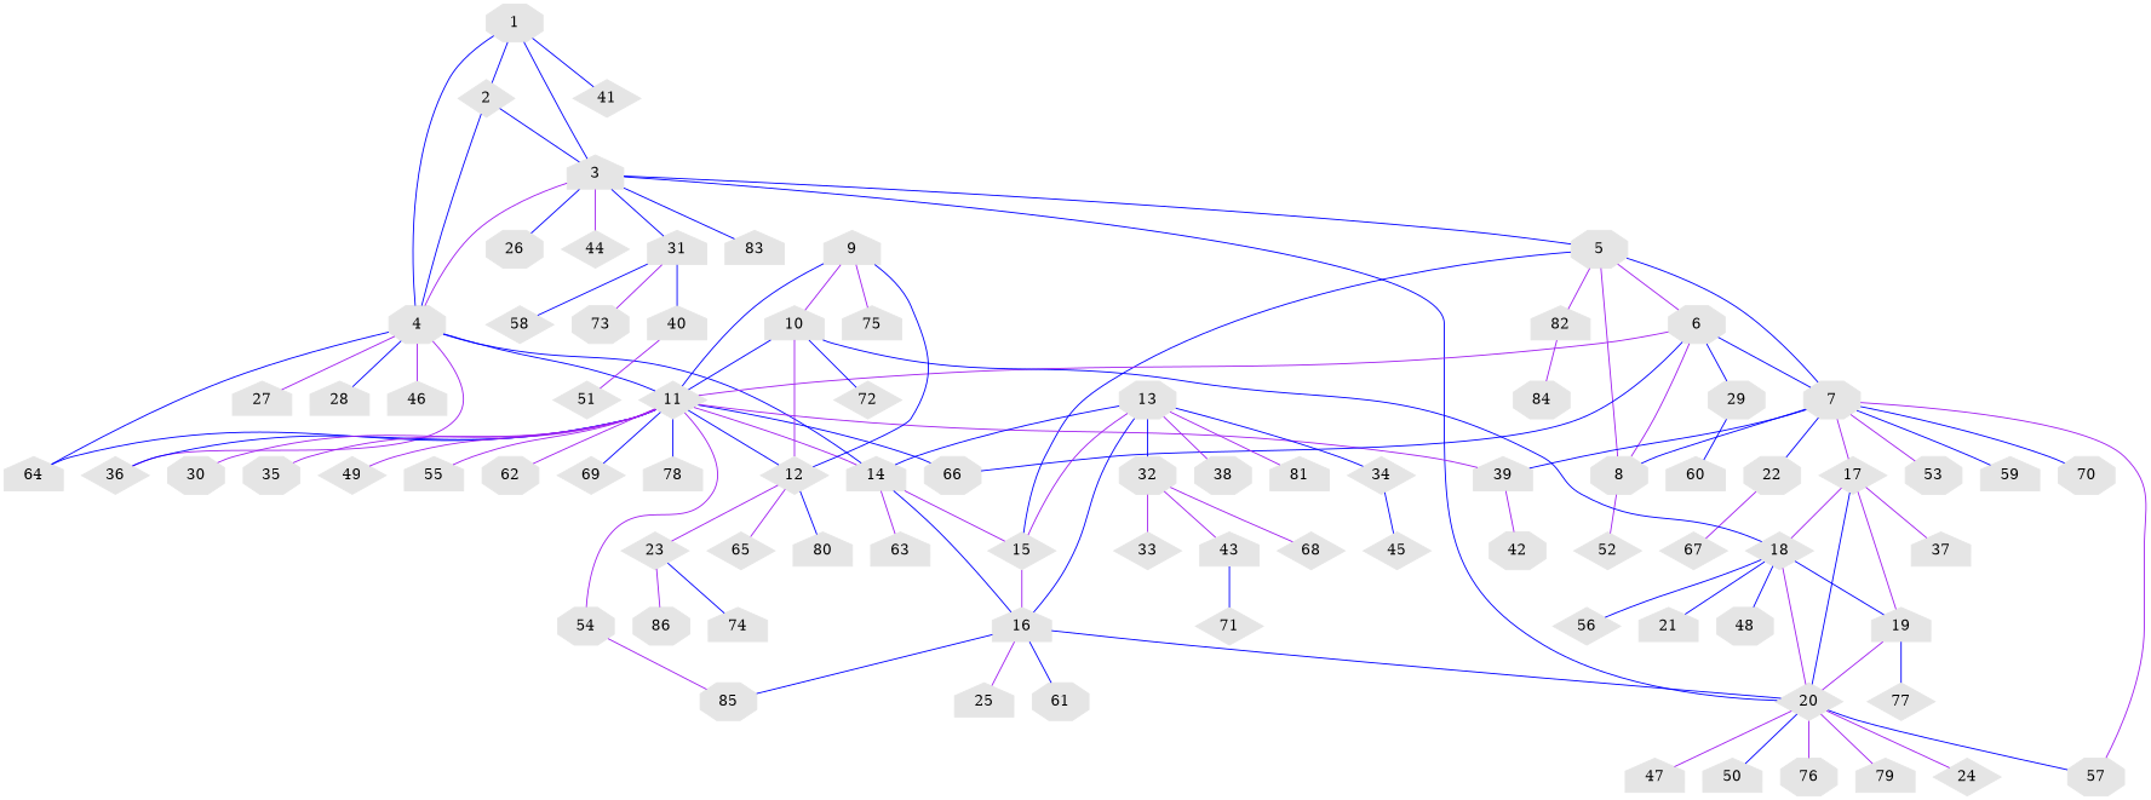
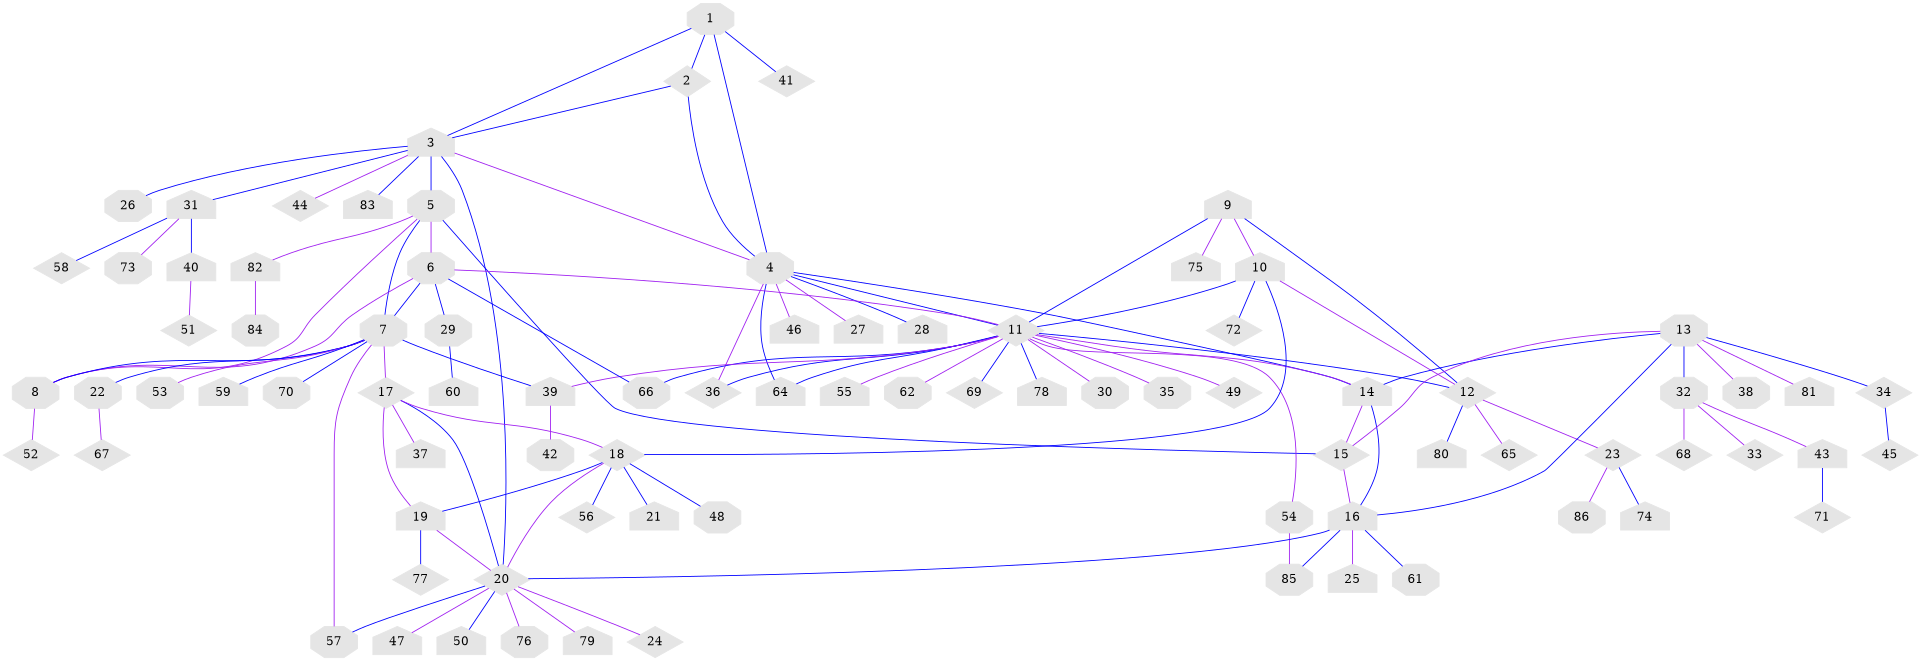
  graph {
    node [color=gray90 shape=house style=filled]
    edge [color=blue]
    1 [shape=octagon]
    2 [shape=diamond]
    3
    4 [shape=octagon]
    41 [shape=diamond]
    5 [shape=octagon]
    20 [shape=diamond]
    26 [shape=octagon]
    31
    44 [shape=diamond]
    83
    11 [shape=diamond]
    14
    27
    28
    36 [shape=diamond]
    46
    64
    6 [shape=octagon]
    7 [shape=octagon]
    8 [shape=octagon]
    15 [shape=diamond]
    82
    57 [shape=octagon]
    24 [shape=diamond]
    47
    50
    76 [shape=octagon]
    79
    40
    58 [shape=diamond]
    73 [shape=octagon]
    66 [shape=octagon]
    39
    12 [shape=diamond]
    30 [shape=octagon]
    35 [shape=octagon]
    49 [shape=diamond]
    54 [shape=octagon]
    55
    62 [shape=octagon]
    69 [shape=diamond]
    78
    16
-   63
    29 [shape=octagon]
    17 [shape=diamond]
    22 [shape=octagon]
    53 [shape=octagon]
    59
    70 [shape=octagon]
    52 [shape=diamond]
    84 [shape=octagon]
    60
    18 [shape=diamond]
    19
    37
    67 [shape=diamond]
    42 [shape=octagon]
    9
    10
    75
    72 [shape=diamond]
    23 [shape=diamond]
    65 [shape=diamond]
    80
    21
    48 [shape=octagon]
    56 [shape=diamond]
    85 [shape=octagon]
    74
    86 [shape=octagon]
    13 [shape=octagon]
    32 [shape=octagon]
    34 [shape=diamond]
    38 [shape=octagon]
    81
    25
    61 [shape=octagon]
    33 [shape=diamond]
    43
    68 [shape=diamond]
    45 [shape=diamond]
    77 [shape=diamond]
    51 [shape=diamond]
    71 [shape=diamond]
    1 -- 2
    1 -- 3
    1 -- 4
    1 -- 41
    2 -- 3
    2 -- 4
    3 -- 4 [color=purple]
    3 -- 5
    3 -- 20
    3 -- 26
    3 -- 31
    3 -- 44 [color=purple]
    3 -- 83
    4 -- 11
    4 -- 14
    4 -- 27 [color=purple]
    4 -- 28
    4 -- 36 [color=purple]
    4 -- 46 [color=purple]
    4 -- 64
    5 -- 6 [color=purple]
    5 -- 7
    5 -- 8 [color=purple]
    5 -- 15
    5 -- 82 [color=purple]
    20 -- 57
    20 -- 24 [color=purple]
    20 -- 47 [color=purple]
    20 -- 50
    20 -- 76 [color=purple]
    20 -- 79 [color=purple]
    31 -- 40
    31 -- 58
    31 -- 73 [color=purple]
    11 -- 14 [color=purple]
    11 -- 36
    11 -- 64
    11 -- 66
    11 -- 39 [color=purple]
    11 -- 12
    11 -- 30 [color=purple]
    11 -- 35 [color=purple]
    11 -- 49 [color=purple]
    11 -- 54 [color=purple]
    11 -- 55 [color=purple]
    11 -- 62 [color=purple]
    11 -- 69
    11 -- 78
    14 -- 15 [color=purple]
    14 -- 16
-   14 -- 63 [color=purple]
    6 -- 11 [color=purple]
    6 -- 7
    6 -- 8 [color=purple]
    6 -- 66
    6 -- 29
    7 -- 8
    7 -- 57 [color=purple]
    7 -- 39
    7 -- 17 [color=purple]
    7 -- 22
    7 -- 53 [color=purple]
    7 -- 59
    7 -- 70
    8 -- 52 [color=purple]
    15 -- 16 [color=purple]
    82 -- 84 [color=purple]
    40 -- 51 [color=purple]
    39 -- 42 [color=purple]
    12 -- 23 [color=purple]
    12 -- 65 [color=purple]
    12 -- 80
    54 -- 85 [color=purple]
    16 -- 20
    16 -- 85
    16 -- 25 [color=purple]
    16 -- 61
    29 -- 60
    17 -- 20
    17 -- 18 [color=purple]
    17 -- 19 [color=purple]
    17 -- 37 [color=purple]
    22 -- 67 [color=purple]
    18 -- 20 [color=purple]
    18 -- 19
    18 -- 21
    18 -- 48
    18 -- 56
    19 -- 20 [color=purple]
    19 -- 77
    9 -- 11
    9 -- 12
    9 -- 10 [color=purple]
    9 -- 75 [color=purple]
    10 -- 11
    10 -- 12 [color=purple]
    10 -- 18
    10 -- 72
    23 -- 74
    23 -- 86 [color=purple]
    13 -- 14
    13 -- 15 [color=purple]
    13 -- 16
    13 -- 32
    13 -- 34
    13 -- 38 [color=purple]
    13 -- 81 [color=purple]
    32 -- 33 [color=purple]
    32 -- 43 [color=purple]
    32 -- 68 [color=purple]
    34 -- 45
    43 -- 71
  }
